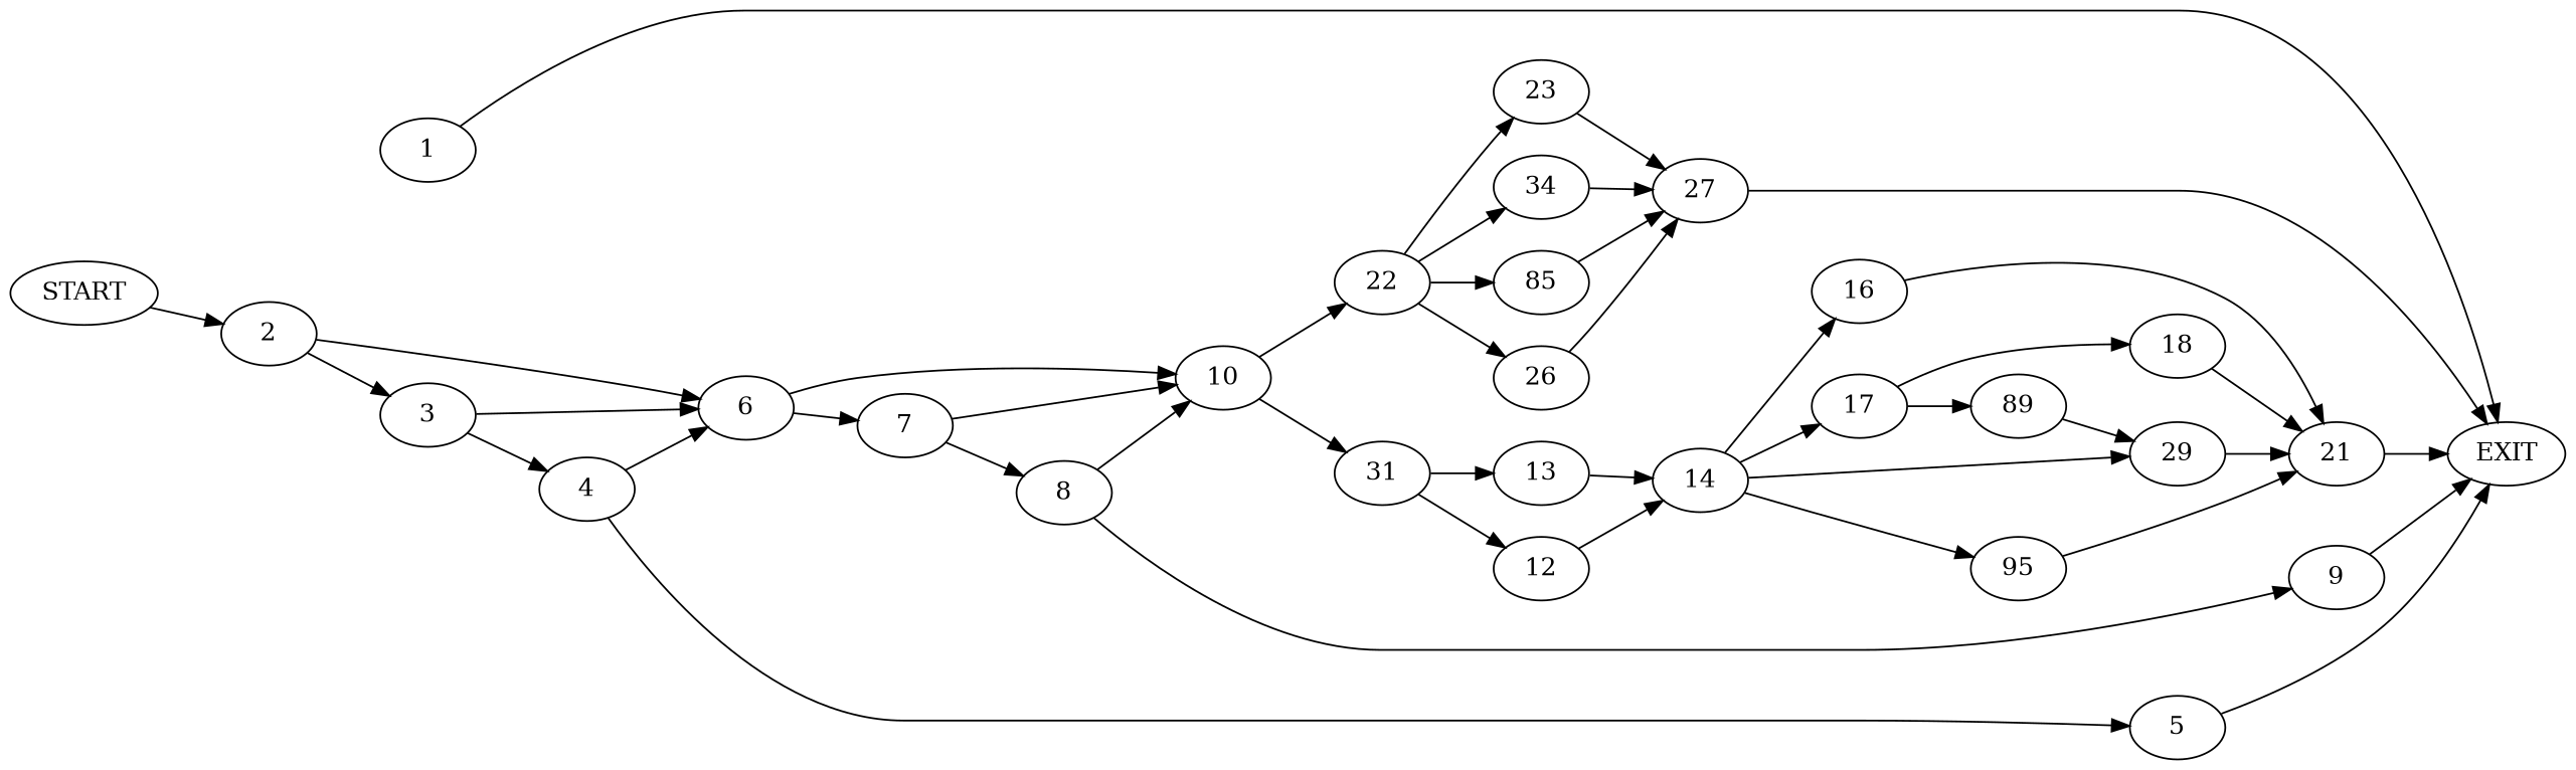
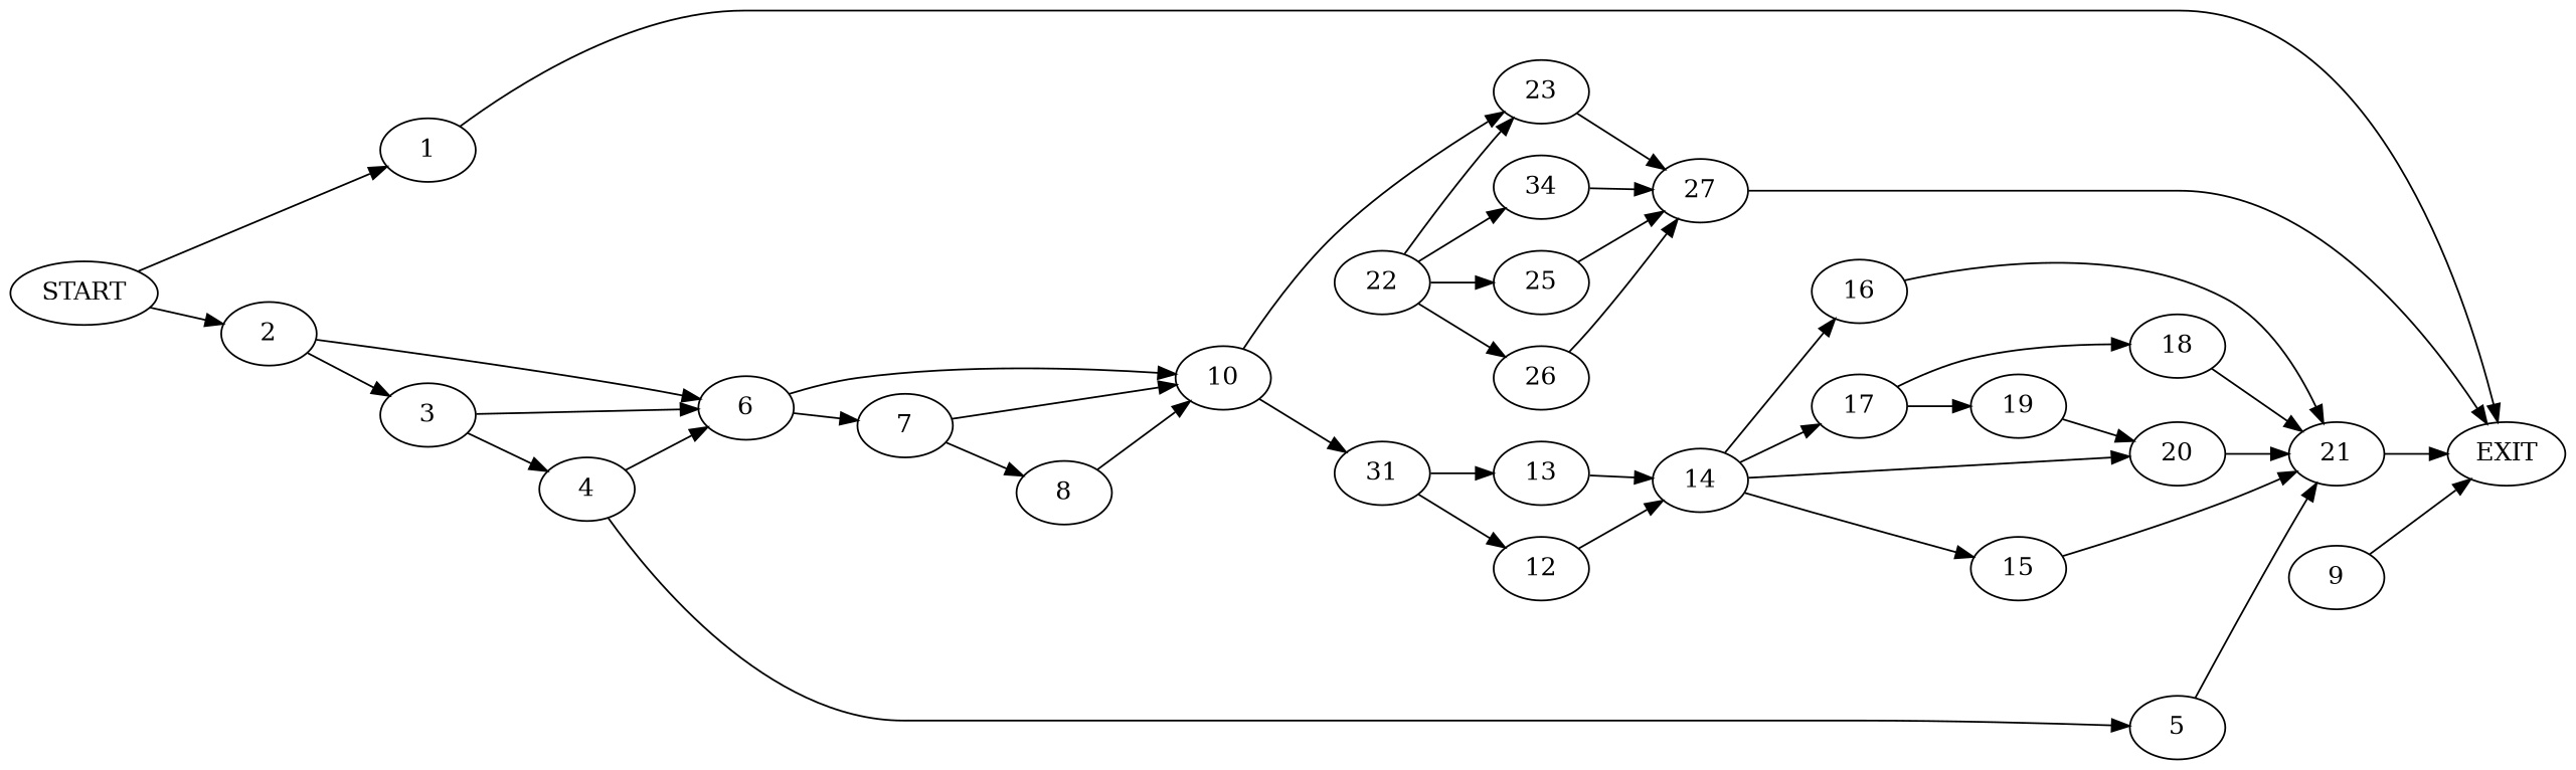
  digraph {
    rankdir=LR
    n1 [label=START]
    1
    2
    n4 [label=EXIT]
    3
    6
    4
    7
    10
    5
    8
    n12 [label=31]
    22
    9
    12
    13
    23
    n18 [label=34]
-   25 [label=85]
+   25
    26
    14
-   15 [label=95]
+   15
    16
    17
-   20 [label=29]
+   20
    21
    18
-   19 [label=89]
+   19
    27
+   n1 -> 1
    n1 -> 2
    1 -> n4
    2 -> 3
    2 -> 6
    3 -> 6
    3 -> 4
    6 -> 7
    6 -> 10
    4 -> 6
    4 -> 5
    7 -> 10
    7 -> 8
    10 -> n12
-   10 -> 22
-   5 -> n4
+   10 -> 23
+   5 -> 21
    8 -> 10
-   8 -> 9
    n12 -> 12
    n12 -> 13
    22 -> 23
    22 -> n18 [tailport=s2]
    22 -> 25 [tailport=s3]
    22 -> 26
    9 -> n4
    12 -> 14
    13 -> 14
    23 -> 27
    n18 -> 27
    25 -> 27
    26 -> 27
    14 -> 15
    14 -> 16 [tailport=s2]
    14 -> 17 [tailport=s3]
    14 -> 20
    15 -> 21
    16 -> 21
    17 -> 18
    17 -> 19
    20 -> 21
    21 -> n4
    18 -> 21
    19 -> 20
    27 -> n4
  }
